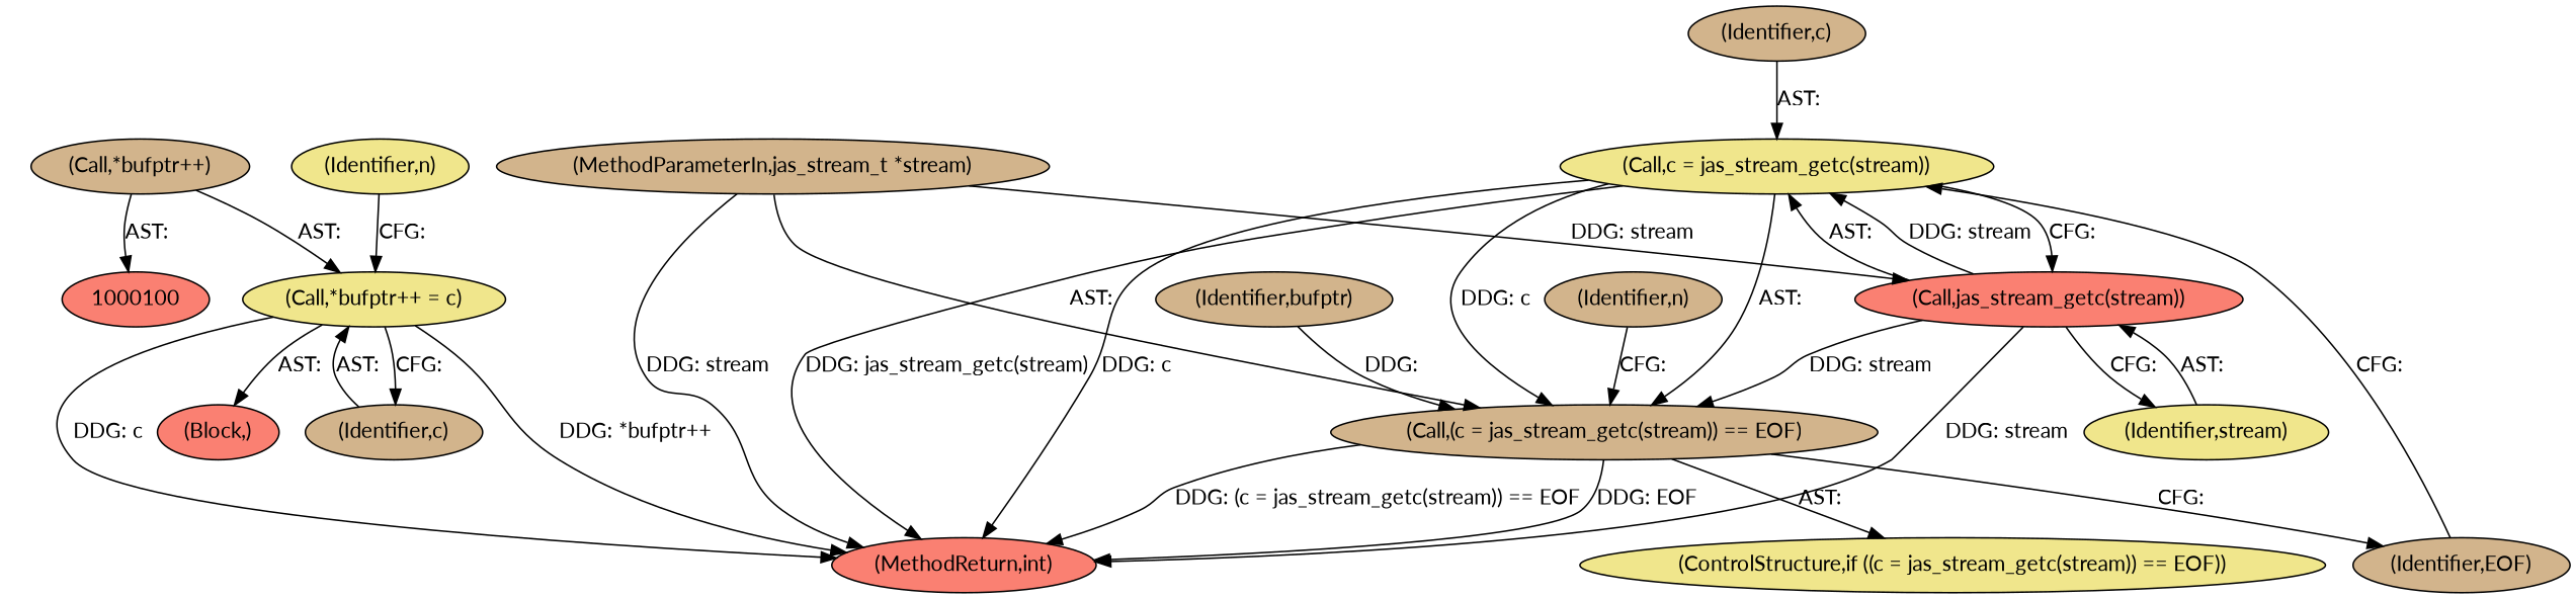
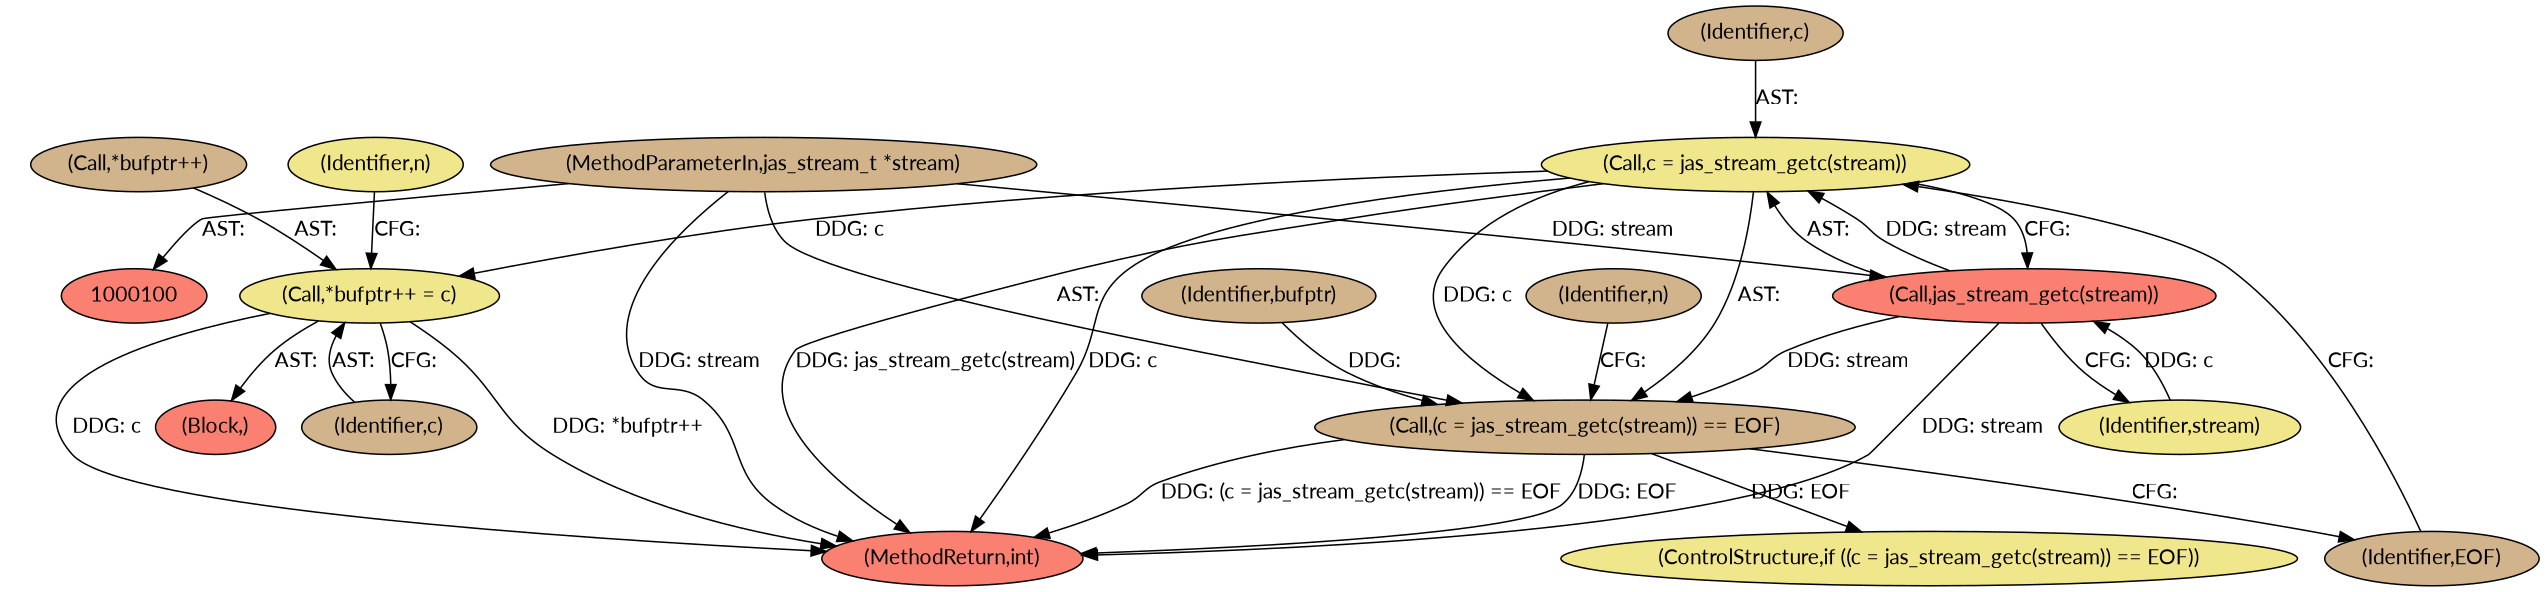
  digraph {
    fontname=Lato
    node [fillcolor=tan fontname=Lato style=filled]
    edge [fontname=Lato]
    n1 [fillcolor=khaki label="(Call,c = jas_stream_getc(stream))"]
    n2 [fillcolor=salmon label="(Call,jas_stream_getc(stream))"]
    n3 [label="(Call,(c = jas_stream_getc(stream)) == EOF)"]
    n4 [fillcolor=khaki label="(Call,*bufptr++ = c)"]
    n5 [fillcolor=salmon label="(MethodReturn,int)"]
    n6 [fillcolor=khaki label="(Identifier,stream)"]
    n7 [fillcolor=khaki label="(ControlStructure,if ((c = jas_stream_getc(stream)) == EOF))"]
    n8 [label="(Identifier,EOF)"]
    n9 [label="(Identifier,c)"]
    n10 [fillcolor=salmon label="(Block,)"]
    n11 [label="(MethodParameterIn,jas_stream_t *stream)"]
    1000100 [fillcolor=salmon]
    n13 [label="(Identifier,c)"]
    n14 [label="(Identifier,n)"]
    n15 [fillcolor=khaki label="(Identifier,n)"]
    n16 [label="(Identifier,bufptr)"]
    n17 [label="(Call,*bufptr++)"]
    n1 -> n2 [label="CFG: "]
    n1 -> n3 [label="AST: "]
    n1 -> n3 [label="DDG: c"]
+   n1 -> n4 [label="DDG: c"]
    n1 -> n5 [label="DDG: jas_stream_getc(stream)"]
    n1 -> n5 [label="DDG: c"]
    n2 -> n1 [label="AST: "]
    n2 -> n1 [label="DDG: stream"]
    n2 -> n3 [label="DDG: stream"]
    n2 -> n5 [label="DDG: stream"]
    n2 -> n6 [label="CFG: "]
    n3 -> n5 [label="DDG: (c = jas_stream_getc(stream)) == EOF"]
    n3 -> n5 [label="DDG: EOF"]
-   n3 -> n7 [label="AST: "]
+   n3 -> n7 [label="DDG: EOF"]
    n3 -> n8 [label="CFG: "]
    n4 -> n5 [label="DDG: c"]
    n4 -> n5 [label="DDG: *bufptr++"]
    n4 -> n9 [label="CFG: "]
    n4 -> n10 [label="AST: "]
-   n6 -> n2 [label="AST: "]
+   n6 -> n2 [label="DDG: c"]
    n8 -> n1 [label="CFG: "]
    n9 -> n4 [label="AST: "]
    n11 -> n2 [label="DDG: stream"]
    n11 -> n3 [label="AST: "]
    n11 -> n5 [label="DDG: stream"]
-   n17 -> 1000100 [label="AST: "]
+   n11 -> 1000100 [label="AST: "]
    n13 -> n1 [label="AST: "]
    n14 -> n3 [label="CFG: "]
    n15 -> n4 [label="CFG: "]
    n16 -> n3 [label="DDG: "]
    n17 -> n4 [label="AST: "]
  }
